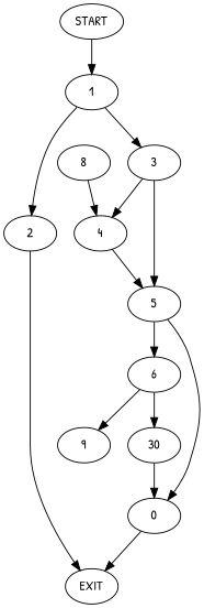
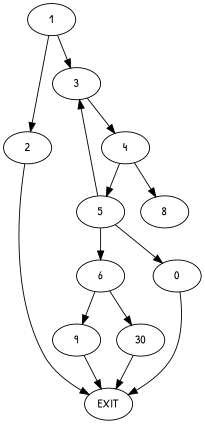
  digraph {
    fontname="Patrick Hand"
    node [fontname="Patrick Hand"]
    edge [fontname="Patrick Hand"]
-   n1 [label=START]
    1
    2
    3
    n5 [label=EXIT]
    4
    5
    8
    6
    n10 [label=0]
    9
    n12 [label=30]
-   n1 -> 1
    1 -> 2
    1 -> 3
    2 -> n5
    3 -> 4
-   3 -> 5
+   5 -> 3
    4 -> 5
-   8 -> 4
+   4 -> 8
    5 -> 6
    5 -> n10
    6 -> 9
    6 -> n12
    n10 -> n5
-   n12 -> n10
+   9 -> n5
+   n12 -> n5
  }
